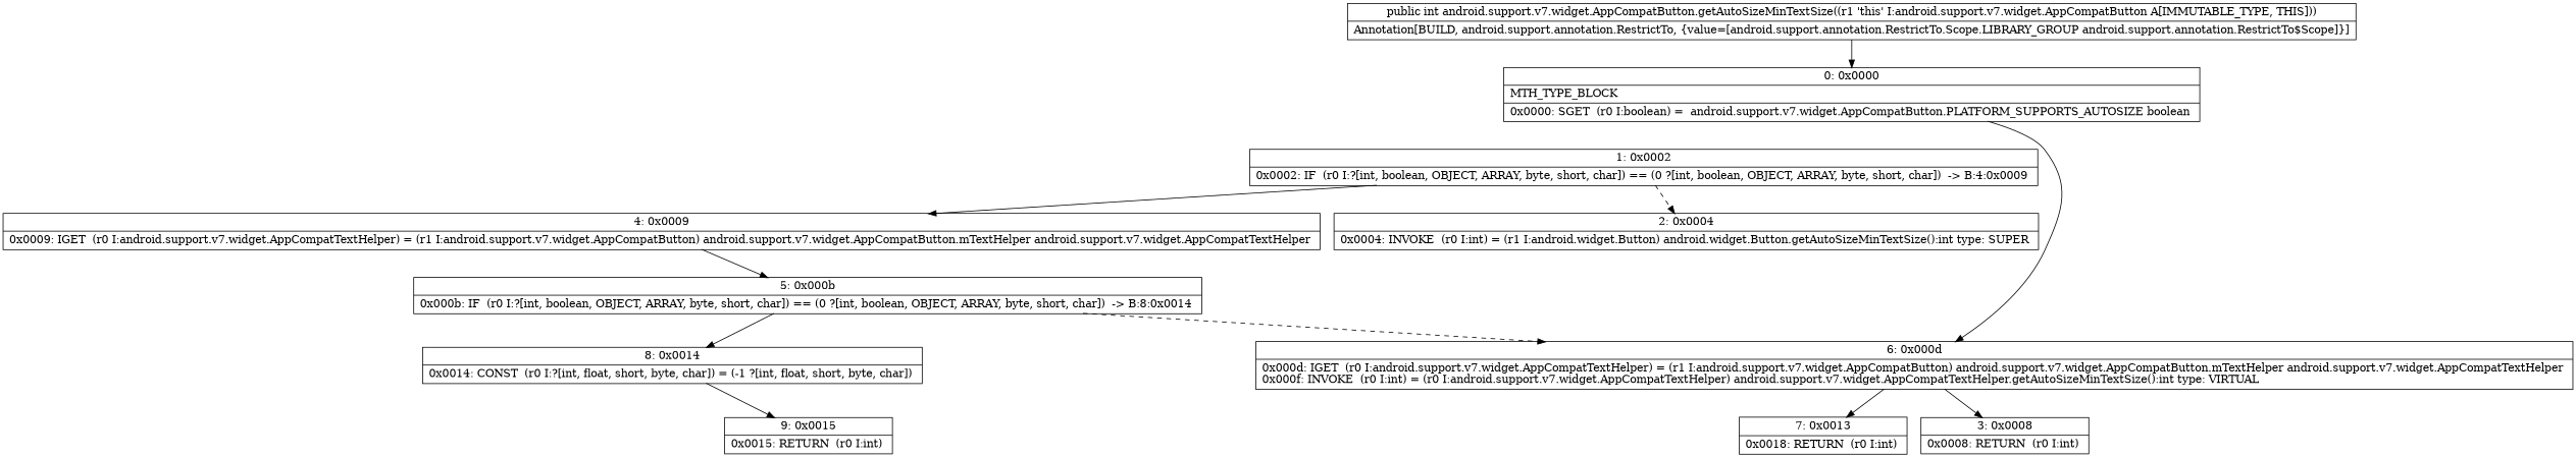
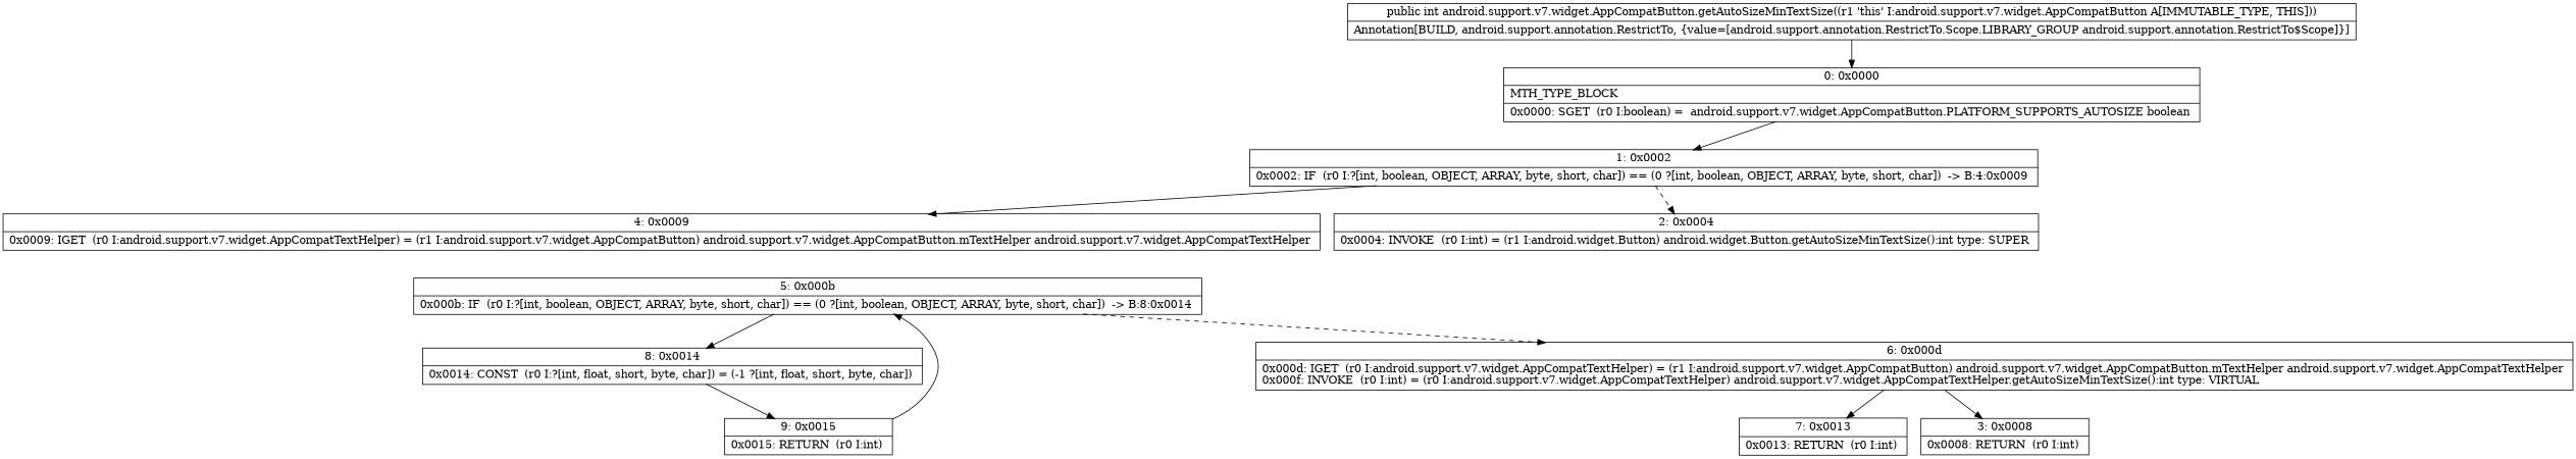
  digraph {
    node [shape=record]
    n1 [label="{0\:\ 0x0000|MTH_TYPE_BLOCK\l|0x0000: SGET  (r0 I:boolean) =  android.support.v7.widget.AppCompatButton.PLATFORM_SUPPORTS_AUTOSIZE boolean \l}"]
    n2 [label="{1\:\ 0x0002|0x0002: IF  (r0 I:?[int, boolean, OBJECT, ARRAY, byte, short, char]) == (0 ?[int, boolean, OBJECT, ARRAY, byte, short, char])  \-\> B:4:0x0009 \l}"]
    n3 [label="{2\:\ 0x0004|0x0004: INVOKE  (r0 I:int) = (r1 I:android.widget.Button) android.widget.Button.getAutoSizeMinTextSize():int type: SUPER \l}"]
    n4 [label="{4\:\ 0x0009|0x0009: IGET  (r0 I:android.support.v7.widget.AppCompatTextHelper) = (r1 I:android.support.v7.widget.AppCompatButton) android.support.v7.widget.AppCompatButton.mTextHelper android.support.v7.widget.AppCompatTextHelper \l}"]
    n5 [label="{5\:\ 0x000b|0x000b: IF  (r0 I:?[int, boolean, OBJECT, ARRAY, byte, short, char]) == (0 ?[int, boolean, OBJECT, ARRAY, byte, short, char])  \-\> B:8:0x0014 \l}"]
    n6 [label="{3\:\ 0x0008|0x0008: RETURN  (r0 I:int) \l}"]
    n7 [label="{6\:\ 0x000d|0x000d: IGET  (r0 I:android.support.v7.widget.AppCompatTextHelper) = (r1 I:android.support.v7.widget.AppCompatButton) android.support.v7.widget.AppCompatButton.mTextHelper android.support.v7.widget.AppCompatTextHelper \l0x000f: INVOKE  (r0 I:int) = (r0 I:android.support.v7.widget.AppCompatTextHelper) android.support.v7.widget.AppCompatTextHelper.getAutoSizeMinTextSize():int type: VIRTUAL \l}"]
    n8 [label="{8\:\ 0x0014|0x0014: CONST  (r0 I:?[int, float, short, byte, char]) = (\-1 ?[int, float, short, byte, char]) \l}"]
-   n9 [label="{7\:\ 0x0013|0x0018: RETURN  (r0 I:int) \l}"]
+   n9 [label="{7\:\ 0x0013|0x0013: RETURN  (r0 I:int) \l}"]
    n10 [label="{9\:\ 0x0015|0x0015: RETURN  (r0 I:int) \l}"]
    n11 [label="{public int android.support.v7.widget.AppCompatButton.getAutoSizeMinTextSize((r1 'this' I:android.support.v7.widget.AppCompatButton A[IMMUTABLE_TYPE, THIS]))  | Annotation[BUILD, android.support.annotation.RestrictTo, \{value=[android.support.annotation.RestrictTo.Scope.LIBRARY_GROUP android.support.annotation.RestrictTo$Scope]\}]\l}"]
-   n1 -> n7
+   n1 -> n2
    n2 -> n3 [style=dashed]
    n2 -> n4
-   n4 -> n5
+   n10 -> n5
    n5 -> n7 [style=dashed]
    n5 -> n8
    n7 -> n6
    n7 -> n9
    n8 -> n10
    n11 -> n1
  }
